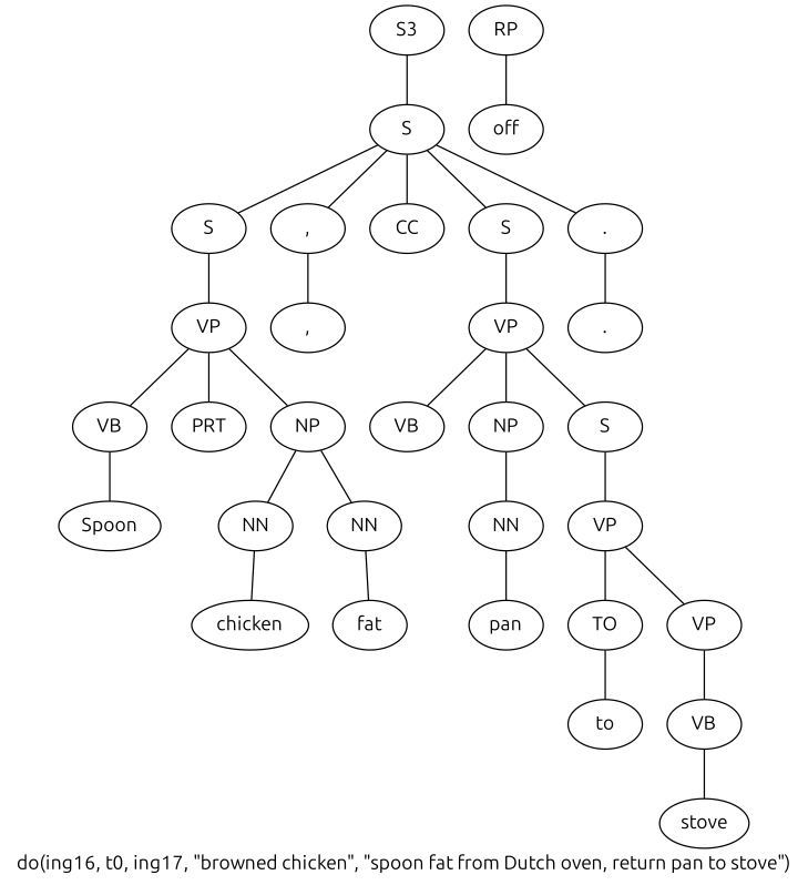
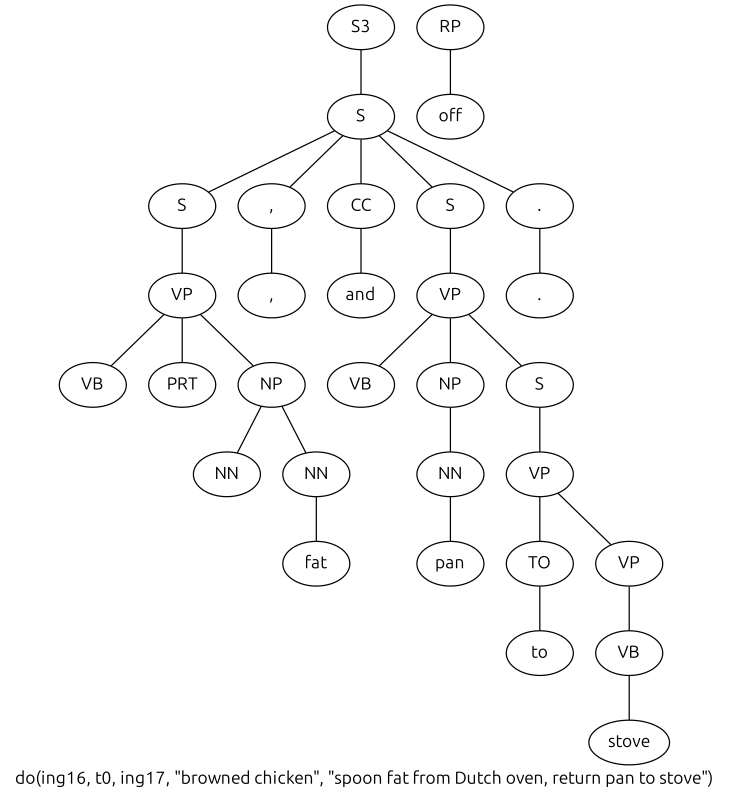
  graph {
    fontname=Ubuntu
    label="do(ing16, t0, ing17, \"browned chicken\", \"spoon fat from Dutch oven, return pan to stove\")"
    node [fontname=Ubuntu]
    edge [fontname=Ubuntu]
    n1 [label=S3]
    n2 [label=S]
    n3 [label=S]
    n4 [label=","]
    n5 [label=CC]
    n6 [label=S]
    n7 [label="."]
    n8 [label=VP]
    n9 [label=","]
+   n10 [label=and]
    n11 [label=VP]
    n12 [label="."]
    n13 [label=VB]
    n14 [label=PRT]
    n15 [label=NP]
-   n16 [label=Spoon]
    n17 [label=NN]
    n18 [label=NN]
    n19 [label=RP]
    n20 [label=off]
-   n21 [label=chicken]
    n22 [label=fat]
    n23 [label=VB]
    n24 [label=NP]
    n25 [label=S]
    n26 [label=NN]
    n27 [label=VP]
    n28 [label=pan]
    n29 [label=TO]
    n30 [label=VP]
    n31 [label=to]
    n32 [label=VB]
    n33 [label=stove]
    n1 -- n2
    n2 -- n3
    n2 -- n4
    n2 -- n5
    n2 -- n6
    n2 -- n7
    n3 -- n8
    n4 -- n9
+   n5 -- n10
    n6 -- n11
    n7 -- n12
    n8 -- n13
    n8 -- n14
    n8 -- n15
    n11 -- n23
    n11 -- n24
    n11 -- n25
-   n13 -- n16
    n15 -- n17
    n15 -- n18
-   n17 -- n21
    n18 -- n22
    n19 -- n20
    n24 -- n26
    n25 -- n27
    n26 -- n28
    n27 -- n29
    n27 -- n30
    n29 -- n31
    n30 -- n32
    n32 -- n33
  }
